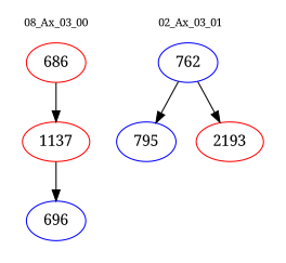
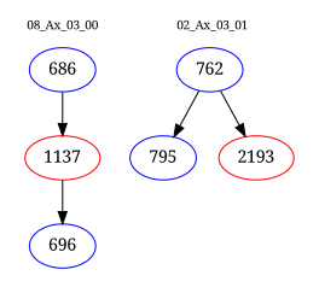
  digraph {
    fontname="Noto Serif"
    node [color=blue fontname="Noto Serif"]
    edge [color=black fontname="Noto Serif"]
-   n1 [color=red label=686]
+   n1 [label=686]
    n2 [label=696]
    n3 [color=red label=1137]
    n4 [label=762]
    n5 [label=795]
    n6 [color=red label=2193]
    subgraph cluster_1 {
      color=white
      fontsize=10
      label="08_Ax_03_00"
      n1
      n2
      n3
    }
    subgraph cluster_2 {
      color=white
      fontsize=10
      label="02_Ax_03_01"
      n4
      n5
      n6
    }
    n1 -> n3
    n3 -> n2
    n4 -> n5
    n4 -> n6
  }
